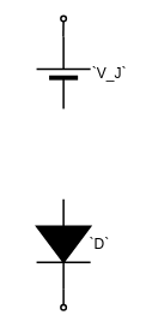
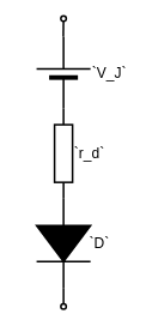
  <mxCell id="0" />
  <mxCell id="1" parent="0" />
  <mxCell id="2" value="" style="endArrow=oval;html=1;startArrow=none;startFill=0;endFill=0;strokeWidth=2;" edge="1" parent="1"><mxGeometry width="50" height="50" relative="1" as="geometry"><mxPoint x="69.71" y="40" as="sourcePoint" /><mxPoint x="70" y="20" as="targetPoint" /><Array as="points" /></mxGeometry></mxCell>
+ <mxCell id="3" value="&lt;font style=&quot;font-size: 16px&quot;&gt;`r_d`&lt;/font&gt;" style="pointerEvents=1;verticalLabelPosition=middle;shadow=0;dashed=0;align=left;html=1;verticalAlign=middle;shape=mxgraph.electrical.resistors.resistor_1;direction=south;strokeWidth=2;labelPosition=right;" vertex="1" parent="1"><mxGeometry x="60" y="120" width="20" height="100" as="geometry" /></mxCell>
  <mxCell id="4" value="" style="pointerEvents=1;fillColor=strokeColor;verticalLabelPosition=bottom;shadow=0;dashed=0;align=center;html=1;verticalAlign=top;shape=mxgraph.electrical.diodes.diode;direction=east;rotation=90;strokeWidth=2;" vertex="1" parent="1"><mxGeometry x="20" y="240" width="100" height="60" as="geometry" /></mxCell>
  <mxCell id="5" value="" style="endArrow=none;html=1;strokeWidth=2;endFill=0;startArrow=oval;startFill=0;" edge="1" parent="1"><mxGeometry width="50" height="50" relative="1" as="geometry"><mxPoint x="70" y="340" as="sourcePoint" /><mxPoint x="70" y="320" as="targetPoint" /></mxGeometry></mxCell>
  <mxCell id="6" value="&lt;font style=&quot;font-size: 16px&quot;&gt;`V_J`&lt;/font&gt;" style="verticalLabelPosition=middle;shadow=0;dashed=0;align=left;fillColor=#000000;html=1;verticalAlign=middle;strokeWidth=2;shape=mxgraph.electrical.miscellaneous.monocell_battery;direction=north;labelPosition=right;" vertex="1" parent="1"><mxGeometry x="40" y="40" width="60" height="80" as="geometry" /></mxCell>
  <mxCell id="7" value="`D`" style="text;html=1;strokeColor=none;fillColor=none;align=center;verticalAlign=middle;whiteSpace=wrap;rounded=0;fontSize=16;" vertex="1" parent="1"><mxGeometry x="80" y="255" width="60" height="30" as="geometry" /></mxCell>
